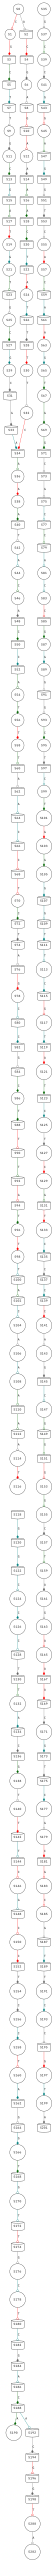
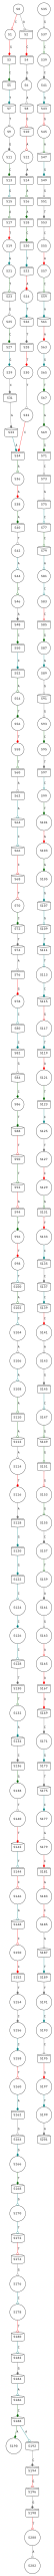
  strict digraph {
    fontname="IBM Plex Mono"
    node [fontname="IBM Plex Mono" shape=cylinder]
    edge [arrowhead=diamond color=teal fontname="IBM Plex Mono"]
    S0 [shape=circle]
    S1 [shape=circle]
    S2
    S3
    S4
    S5
    S6 [shape=circle]
    S7
    S8
    S9 [shape=circle]
    S10
    S11 [shape=circle]
    S12 [shape=circle]
    S13
    S14
    S15
    S16
    S17
    S18
    S19 [shape=circle]
    S20
    S21 [shape=circle]
    S22
    S23
    S24 [shape=circle]
    S25 [shape=circle]
    S26
    S27
    S28
    S29 [shape=circle]
    S30 [shape=circle]
    S31
    S32 [shape=circle]
    S33
    S34
    S36 [shape=circle]
    S35 [shape=circle]
    S37 [shape=circle]
    S38 [shape=circle]
    S39 [shape=circle]
    S40
    S41 [shape=circle]
    S42 [shape=circle]
    S43
    S44 [shape=circle]
    S45 [shape=circle]
    S46 [shape=circle]
    S47
    S48
    S49
    S50
    S51
    S52
    S53
    S54 [shape=circle]
    S55 [shape=circle]
    S56 [shape=circle]
    S57 [shape=circle]
    S58 [shape=circle]
    S59
    S60
    S61
    S62
    S63 [shape=circle]
    S64
    S65 [shape=circle]
    S66
    S67 [shape=circle]
    S68
    S69 [shape=circle]
    S70 [shape=circle]
    S71
    S72
    S73
    S74
    S75
    S76
    S77
    S78 [shape=circle]
    S79
    S80
    S81 [shape=circle]
    S82
    S83 [shape=circle]
    S84
    S85
    S86 [shape=circle]
    S87 [shape=circle]
    S88
    S89 [shape=circle]
    S90
    S91
    S92
    S93 [shape=circle]
    S94
    S95 [shape=circle]
    S96 [shape=circle]
    S97
    S98 [shape=circle]
    S99 [shape=circle]
    S100
    S101 [shape=circle]
    S102
    S103 [shape=circle]
    S104 [shape=circle]
    S105 [shape=circle]
    S106 [shape=circle]
    S107
    S108 [shape=circle]
    S109
    S110
    S111
    S112
    S113 [shape=circle]
    S114 [shape=circle]
    S115
    S116 [shape=circle]
    S117 [shape=circle]
    S118
    S119
    S120
    S121 [shape=circle]
    S122
    S123
    S124 [shape=circle]
    S125 [shape=circle]
    S126 [shape=circle]
    S127 [shape=circle]
    S128
    S129 [shape=circle]
    S130
    S131
    S132 [shape=circle]
    S133 [shape=circle]
    S134
    S135
    S136
    S137
    S138 [shape=circle]
    S139
    S140 [shape=circle]
    S141 [shape=circle]
    S142
    S143 [shape=circle]
    S144
    S145
    S146 [shape=circle]
    S147 [shape=circle]
    S148
    S149
    S150 [shape=circle]
    S151
    S152
    S153 [shape=circle]
    S154 [shape=circle]
    S155 [shape=circle]
    S156 [shape=circle]
    S157 [shape=circle]
    S158 [shape=circle]
    S159 [shape=circle]
    S160 [shape=circle]
    S161 [shape=circle]
    S162
    S163 [shape=circle]
    S164
    S165 [shape=circle]
    S166 [shape=circle]
    S167
    S168
    S169
    S170 [shape=circle]
    S171 [shape=circle]
    S172
    S173
    S174
    S175
    S176 [shape=circle]
    S177 [shape=circle]
    S178 [shape=circle]
    S179 [shape=circle]
    S180
    S181
    S182
    S183 [shape=circle]
    S184
    S185 [shape=circle]
    S186
    S187
    S188
    S189
    S190 [shape=circle]
    S192
    S191 [shape=circle]
    S193 [shape=circle]
    S194
    S195
    S196
    S197 [shape=circle]
    S198
    S199 [shape=circle]
    S200 [shape=circle]
    S201
    S202 [shape=circle]
    S0 -> S1 [arrowhead=odot color=red label=C]
    S0 -> S2 [arrowhead=odot color=gray40 label=A]
    S1 -> S3 [color=red label=G]
    S2 -> S4 [color=red label=C]
    S3 -> S5 [color=darkgreen label=C]
    S4 -> S6 [color=gray40 label=G]
    S5 -> S7 [label=T]
    S6 -> S8 [arrowhead=odot color=gray40 label=A]
    S7 -> S9 [arrowhead=odot color=gray40 label=T]
    S8 -> S10 [arrowhead=odot color=red label=G]
    S9 -> S11 [color=gray40 label=G]
    S10 -> S12 [arrowhead=odot color=red label=A]
    S11 -> S13 [color=darkgreen label=C]
    S12 -> S14 [color=gray40 label=A]
    S13 -> S15 [arrowhead=odot label=G]
    S14 -> S16 [arrowhead=odot color=darkgreen label=A]
    S15 -> S17 [arrowhead=odot color=darkgreen label=A]
    S16 -> S18 [color=darkgreen label=A]
    S17 -> S19 [color=red label=T]
    S18 -> S20 [color=darkgreen label=C]
    S19 -> S21 [label=G]
    S20 -> S22 [label=T]
    S21 -> S23 [arrowhead=odot color=darkgreen label=T]
    S22 -> S24 [color=red label=A]
    S23 -> S25 [arrowhead=odot color=gray40 label=G]
    S24 -> S26 [label=T]
    S25 -> S27 [color=darkgreen label=C]
    S26 -> S28 [color=gray40 label=T]
    S27 -> S29 [label=G]
    S28 -> S30 [color=red label=T]
    S29 -> S31 [color=gray40 label=C]
    S30 -> S32 [arrowhead=odot color=gray40 label=T]
    S31 -> S33 [color=gray40 label=G]
    S32 -> S34 [color=red label=C]
    S33 -> S34 [label=A]
    S34 -> S36 [arrowhead=odot color=darkgreen label=A]
    S36 -> S38 [color=red label=A]
    S35 -> S37 [arrowhead=odot color=gray40 label=G]
    S37 -> S39 [arrowhead=odot color=darkgreen label=C]
    S38 -> S40 [color=darkgreen label=A]
    S39 -> S41 [color=gray40 label=C]
    S40 -> S42 [arrowhead=odot color=gray40 label=T]
    S41 -> S43 [label=G]
    S42 -> S44 [arrowhead=odot label=A]
    S43 -> S45 [arrowhead=odot color=red label=G]
    S44 -> S46 [arrowhead=odot color=darkgreen label=C]
    S45 -> S47 [arrowhead=odot color=darkgreen label=A]
    S46 -> S48 [color=gray40 label=A]
    S47 -> S49 [label=G]
    S48 -> S50 [color=darkgreen label=C]
    S49 -> S51 [arrowhead=odot color=gray40 label=G]
    S50 -> S52 [label=C]
    S51 -> S53 [color=gray40 label=T]
    S52 -> S54 [arrowhead=odot color=darkgreen label=A]
    S53 -> S55 [arrowhead=odot color=gray40 label=C]
    S54 -> S56 [color=darkgreen label=T]
    S55 -> S57 [color=red label=A]
    S56 -> S58 [color=red label=T]
    S57 -> S59 [arrowhead=odot color=darkgreen label=C]
    S58 -> S60 [arrowhead=odot color=darkgreen label=T]
    S59 -> S61 [label=A]
    S60 -> S62 [arrowhead=odot color=gray40 label=A]
    S61 -> S63 [color=red label=A]
    S62 -> S64 [arrowhead=odot label=A]
    S63 -> S65 [label=G]
    S64 -> S66 [arrowhead=odot label=C]
    S65 -> S67 [color=darkgreen label=T]
    S66 -> S68 [arrowhead=odot color=red label=C]
    S67 -> S69 [color=darkgreen label=G]
    S68 -> S70 [arrowhead=odot color=red label=T]
    S69 -> S71 [color=darkgreen label=G]
    S70 -> S72 [color=darkgreen label=C]
    S71 -> S73 [arrowhead=odot color=gray40 label=C]
    S72 -> S74 [color=gray40 label=T]
    S73 -> S75 [arrowhead=odot color=gray40 label=G]
    S74 -> S76 [arrowhead=odot color=gray40 label=A]
    S75 -> S77 [arrowhead=odot label=C]
    S76 -> S78 [color=red label=G]
    S77 -> S79 [arrowhead=odot color=darkgreen label=C]
    S78 -> S80 [arrowhead=odot label=C]
    S79 -> S81 [arrowhead=odot label=A]
    S80 -> S82 [label=C]
    S81 -> S83 [arrowhead=odot label=C]
    S82 -> S84 [arrowhead=odot color=gray40 label=G]
    S83 -> S85 [arrowhead=odot color=red label=C]
    S84 -> S86 [color=darkgreen label=C]
    S85 -> S87 [color=darkgreen label=G]
    S86 -> S88 [color=darkgreen label=T]
    S87 -> S89 [label=G]
    S88 -> S90 [arrowhead=odot color=red label=T]
    S89 -> S91 [arrowhead=odot color=gray40 label=G]
    S90 -> S92 [arrowhead=odot color=darkgreen label=T]
    S91 -> S93 [arrowhead=odot color=gray40 label=G]
    S92 -> S94 [arrowhead=odot color=red label=G]
    S93 -> S95 [color=darkgreen label=C]
    S94 -> S96 [color=darkgreen label=T]
    S95 -> S97 [color=gray40 label=T]
    S96 -> S98 [color=red label=T]
    S97 -> S99 [arrowhead=odot label=C]
    S98 -> S100 [arrowhead=odot label=T]
    S99 -> S101 [color=darkgreen label=T]
    S100 -> S102 [arrowhead=odot color=darkgreen label=A]
    S101 -> S103 [color=red label=G]
    S102 -> S104 [arrowhead=odot label=C]
    S103 -> S105 [color=darkgreen label=G]
    S104 -> S106 [arrowhead=odot color=gray40 label=A]
    S105 -> S107 [label=G]
    S106 -> S108 [arrowhead=odot label=A]
    S107 -> S109 [arrowhead=odot label=G]
    S108 -> S110 [arrowhead=odot color=darkgreen label=A]
    S109 -> S111 [label=T]
    S110 -> S112 [arrowhead=odot color=darkgreen label=A]
    S111 -> S113 [arrowhead=odot label=T]
    S112 -> S114 [arrowhead=odot color=gray40 label=A]
    S113 -> S115 [label=C]
    S114 -> S116 [color=red label=T]
    S115 -> S117 [arrowhead=odot color=red label=G]
+   S116 -> S118 [color=gray40 label=A]
    S117 -> S119 [label=T]
    S118 -> S120 [label=G]
    S119 -> S121 [color=red label=A]
    S120 -> S122 [label=G]
    S121 -> S123 [color=darkgreen label=T]
    S122 -> S124 [arrowhead=odot label=C]
    S123 -> S125 [label=C]
    S124 -> S126 [label=C]
    S125 -> S127 [color=gray40 label=T]
    S126 -> S128 [arrowhead=odot label=C]
    S127 -> S129 [color=red label=C]
    S128 -> S130 [color=gray40 label=T]
    S129 -> S131 [arrowhead=odot color=darkgreen label=G]
    S130 -> S132 [arrowhead=odot color=darkgreen label=T]
    S131 -> S133 [color=red label=T]
    S132 -> S134 [label=A]
    S133 -> S135 [label=C]
    S134 -> S136 [color=gray40 label=C]
    S135 -> S137 [color=gray40 label=C]
    S136 -> S138 [color=darkgreen label=G]
    S137 -> S139 [label=C]
    S138 -> S140 [arrowhead=odot color=gray40 label=T]
    S139 -> S141 [color=red label=C]
    S140 -> S142 [color=red label=T]
    S141 -> S143 [arrowhead=odot color=gray40 label=A]
    S142 -> S144 [arrowhead=odot label=T]
    S143 -> S145 [color=gray40 label=G]
    S144 -> S146 [arrowhead=odot color=red label=C]
    S145 -> S147 [arrowhead=odot label=C]
    S146 -> S148 [arrowhead=odot label=G]
    S147 -> S149 [arrowhead=odot color=darkgreen label=G]
    S148 -> S150 [arrowhead=odot color=red label=C]
    S149 -> S151 [arrowhead=odot color=darkgreen label=G]
    S150 -> S152 [color=red label=C]
    S151 -> S153 [arrowhead=odot color=red label=G]
    S152 -> S154 [color=gray40 label=T]
    S153 -> S155 [arrowhead=odot color=darkgreen label=G]
    S154 -> S156 [color=gray40 label=C]
    S155 -> S157 [color=gray40 label=C]
    S156 -> S158 [label=C]
    S157 -> S159 [arrowhead=odot color=darkgreen label=T]
    S158 -> S160 [arrowhead=odot color=red label=T]
    S159 -> S161 [color=gray40 label=A]
    S160 -> S162 [label=A]
    S161 -> S163 [arrowhead=odot color=gray40 label=G]
    S162 -> S164 [arrowhead=odot color=gray40 label=G]
    S163 -> S165 [arrowhead=odot color=red label=A]
    S164 -> S166 [label=G]
    S165 -> S167 [color=red label=A]
    S166 -> S168 [color=darkgreen label=T]
    S167 -> S169 [color=red label=A]
    S168 -> S170 [arrowhead=odot label=G]
    S169 -> S171 [color=gray40 label=C]
    S170 -> S172 [arrowhead=odot label=T]
    S171 -> S173 [label=G]
    S172 -> S174 [arrowhead=odot color=red label=T]
    S173 -> S175 [color=gray40 label=T]
    S174 -> S176 [arrowhead=odot color=gray40 label=G]
    S175 -> S177 [label=C]
    S176 -> S178 [arrowhead=odot label=C]
    S177 -> S179 [arrowhead=odot color=gray40 label=G]
    S178 -> S180 [arrowhead=odot color=red label=T]
    S179 -> S181 [color=red label=C]
    S180 -> S182 [arrowhead=odot label=C]
    S181 -> S183 [arrowhead=odot color=red label=G]
    S182 -> S184 [color=gray40 label=G]
    S183 -> S185 [arrowhead=odot color=red label=C]
    S184 -> S186 [arrowhead=odot label=A]
    S185 -> S187 [arrowhead=odot color=gray40 label=G]
    S186 -> S188 [color=darkgreen label=C]
    S187 -> S189 [label=T]
    S188 -> S190 [color=darkgreen label=A]
    S188 -> S192 [arrowhead=odot label=A]
    S189 -> S191 [color=gray40 label=T]
    S192 -> S194 [color=gray40 label=C]
    S191 -> S193 [label=C]
    S193 -> S195 [arrowhead=odot color=gray40 label=C]
    S194 -> S196 [arrowhead=odot color=red label=G]
    S195 -> S197 [color=red label=G]
    S196 -> S198 [color=gray40 label=G]
    S197 -> S199 [label=T]
    S198 -> S200 [arrowhead=odot color=red label=T]
    S199 -> S201 [color=gray40 label=A]
    S200 -> S202 [arrowhead=odot color=gray40 label=A]
  }
